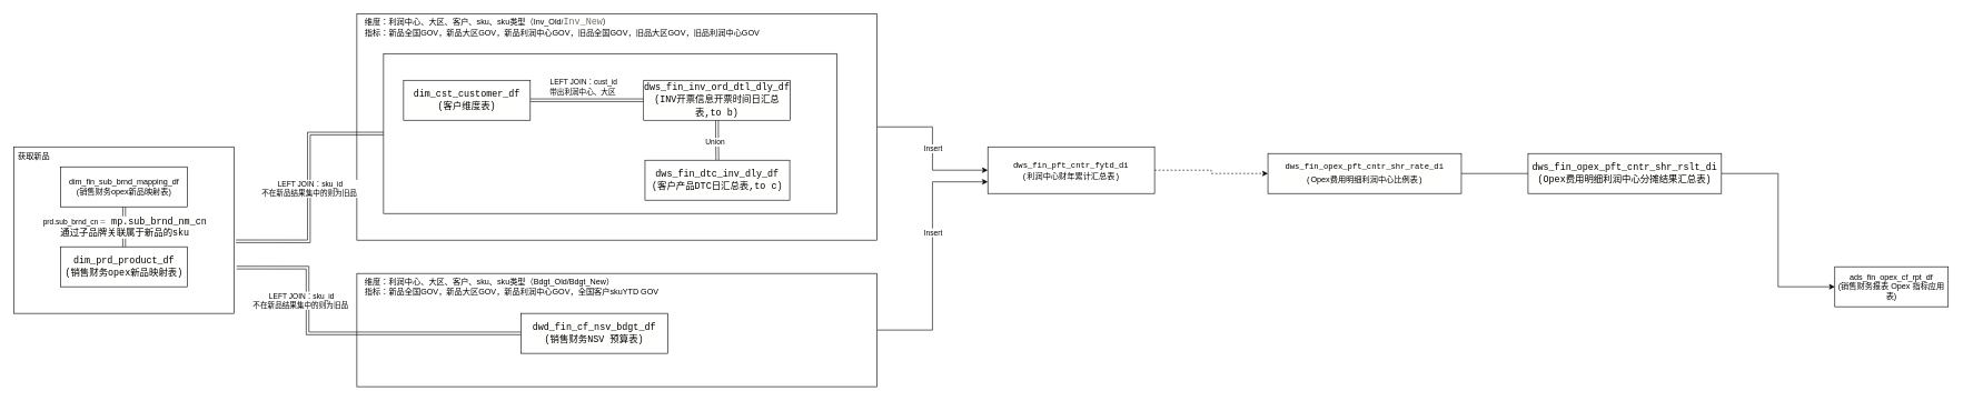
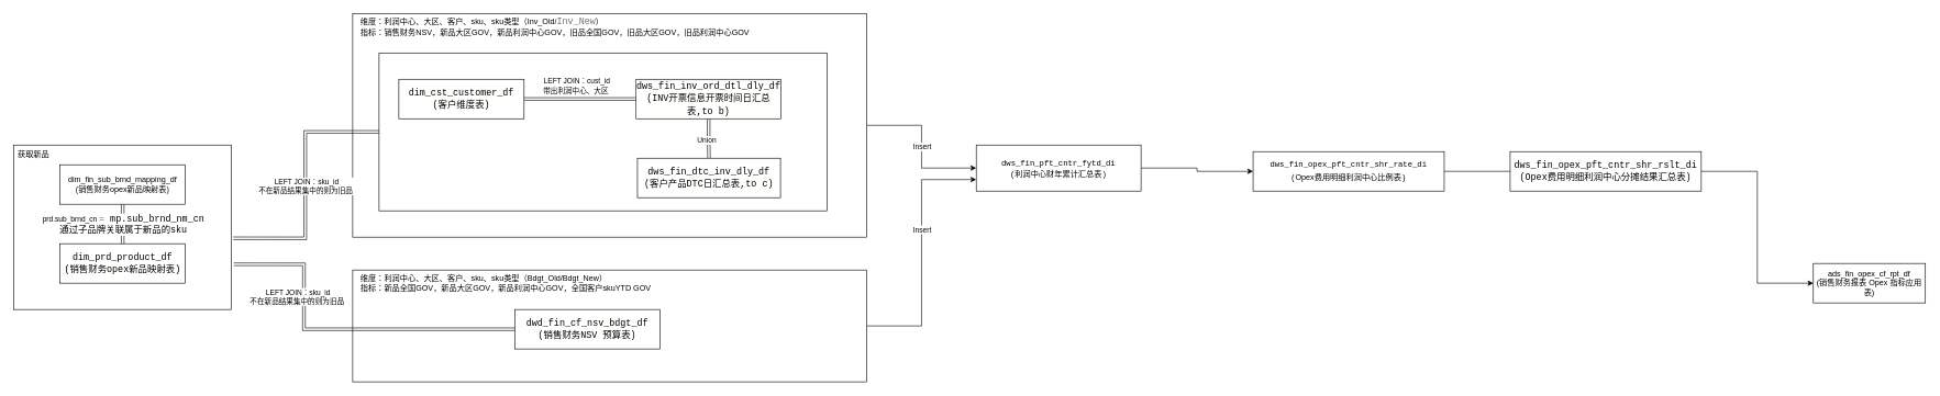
  <mxCell id="0" />
  <mxCell id="1" parent="0" />
  <mxCell id="2" style="edgeStyle=orthogonalEdgeStyle;rounded=0;orthogonalLoop=1;jettySize=auto;html=1;" edge="1" parent="1" source="4" target="12"><mxGeometry relative="1" as="geometry" /></mxCell>
  <mxCell id="3" value="Insert" style="edgeLabel;html=1;align=center;verticalAlign=middle;resizable=0;points=[];" vertex="1" connectable="0" parent="2"><mxGeometry x="0.007" relative="1" as="geometry"><mxPoint as="offset" /></mxGeometry></mxCell>
  <mxCell id="4" value="" style="rounded=0;whiteSpace=wrap;html=1;" vertex="1" parent="1"><mxGeometry x="533.97" y="20" width="780" height="340" as="geometry" /></mxCell>
  <mxCell id="5" value="" style="rounded=0;whiteSpace=wrap;html=1;" vertex="1" parent="1"><mxGeometry x="573.97" y="80" width="680" height="240" as="geometry" /></mxCell>
  <mxCell id="6" value="ads_fin_opex_cf_rpt_df&lt;br&gt;(销售财务报表 Opex 指标应用表)" style="rounded=0;whiteSpace=wrap;html=1;" vertex="1" parent="1"><mxGeometry x="2750" y="400" width="170" height="60" as="geometry" /></mxCell>
  <mxCell id="7" style="edgeStyle=orthogonalEdgeStyle;rounded=0;orthogonalLoop=1;jettySize=auto;html=1;entryX=0;entryY=0.5;entryDx=0;entryDy=0;" edge="1" parent="1" source="8" target="6"><mxGeometry relative="1" as="geometry"><mxPoint x="2740" y="420" as="targetPoint" /></mxGeometry></mxCell>
  <mxCell id="8" value="&lt;div style=&quot;background-color: rgb(255, 255, 254); font-family: Consolas, &amp;quot;Courier New&amp;quot;, monospace; font-size: 14px; line-height: 19px;&quot;&gt;dws_fin_opex_pft_cntr_shr_rslt_di&lt;/div&gt;&lt;div style=&quot;background-color: rgb(255, 255, 254); font-family: Consolas, &amp;quot;Courier New&amp;quot;, monospace; font-size: 14px; line-height: 19px;&quot;&gt;(Opex费用明细利润中心分摊结果汇总表)&lt;/div&gt;" style="rounded=0;whiteSpace=wrap;html=1;" vertex="1" parent="1"><mxGeometry x="2290" y="230" width="290" height="60" as="geometry" /></mxCell>
  <mxCell id="9" style="edgeStyle=orthogonalEdgeStyle;rounded=0;orthogonalLoop=1;jettySize=auto;html=1;endArrow=none;" edge="1" parent="1" source="10" target="8"><mxGeometry relative="1" as="geometry" /></mxCell>
  <mxCell id="10" value="&lt;div style=&quot;background-color: rgb(255, 255, 254); line-height: 19px;&quot;&gt;&lt;font face=&quot;Consolas, Courier New, monospace&quot;&gt;dws_fin_opex_pft_cntr_shr_rate_di&lt;/font&gt;&lt;br&gt;&lt;/div&gt;&lt;div style=&quot;background-color: rgb(255, 255, 254); line-height: 19px;&quot;&gt;&lt;font face=&quot;Consolas, Courier New, monospace&quot;&gt;(&lt;/font&gt;Opex费用明细利润中心比例表&lt;span style=&quot;font-family: Consolas, &amp;quot;Courier New&amp;quot;, monospace;&quot;&gt;)&lt;/span&gt;&lt;/div&gt;" style="rounded=0;whiteSpace=wrap;html=1;" vertex="1" parent="1"><mxGeometry x="1900" y="230" width="290" height="60" as="geometry" /></mxCell>
- <mxCell id="11" style="edgeStyle=orthogonalEdgeStyle;rounded=0;orthogonalLoop=1;jettySize=auto;html=1;dashed=1;" edge="1" parent="1" source="12" target="10"><mxGeometry relative="1" as="geometry" /></mxCell>
+ <mxCell id="11" style="edgeStyle=orthogonalEdgeStyle;rounded=0;orthogonalLoop=1;jettySize=auto;html=1;" edge="1" parent="1" source="12" target="10"><mxGeometry relative="1" as="geometry" /></mxCell>
  <mxCell id="12" value="&lt;div style=&quot;background-color: rgb(255, 255, 254); line-height: 19px;&quot;&gt;&lt;font face=&quot;Consolas, Courier New, monospace&quot;&gt;dws_fin_pft_cntr_fytd_di&lt;/font&gt;&lt;br&gt;&lt;/div&gt;&lt;div style=&quot;background-color: rgb(255, 255, 254); line-height: 19px;&quot;&gt;&lt;/div&gt;&lt;font face=&quot;Consolas, Courier New, monospace&quot;&gt;(利润中心财年累计汇总表&lt;/font&gt;&lt;span style=&quot;font-family: Consolas, &amp;quot;Courier New&amp;quot;, monospace; background-color: rgb(255, 255, 254);&quot;&gt;)&lt;/span&gt;&lt;font face=&quot;Consolas, Courier New, monospace&quot;&gt;&lt;br&gt;&lt;/font&gt;" style="rounded=0;whiteSpace=wrap;html=1;" vertex="1" parent="1"><mxGeometry x="1480" y="220" width="250" height="70" as="geometry" /></mxCell>
  <mxCell id="13" style="edgeStyle=orthogonalEdgeStyle;rounded=0;orthogonalLoop=1;jettySize=auto;html=1;shape=link;" edge="1" parent="1" source="16" target="17"><mxGeometry relative="1" as="geometry" /></mxCell>
  <mxCell id="14" style="edgeStyle=orthogonalEdgeStyle;rounded=0;orthogonalLoop=1;jettySize=auto;html=1;shape=link;" edge="1" parent="1" source="16" target="20"><mxGeometry relative="1" as="geometry" /></mxCell>
  <mxCell id="15" value="Union" style="edgeLabel;html=1;align=center;verticalAlign=middle;resizable=0;points=[];" vertex="1" connectable="0" parent="14"><mxGeometry x="0.102" y="-4" relative="1" as="geometry"><mxPoint as="offset" /></mxGeometry></mxCell>
  <mxCell id="16" value="&lt;div style=&quot;background-color: rgb(255, 255, 254); font-family: Consolas, &amp;quot;Courier New&amp;quot;, monospace; font-size: 14px; line-height: 19px;&quot;&gt;&lt;div style=&quot;line-height: 19px;&quot;&gt;dws_fin_inv_ord_dtl_dly_df&lt;br&gt;&lt;/div&gt;&lt;div style=&quot;line-height: 19px;&quot;&gt;(INV开票信息开票时间日汇总表,to b)&lt;/div&gt;&lt;/div&gt;" style="rounded=0;whiteSpace=wrap;html=1;" vertex="1" parent="1"><mxGeometry x="963.97" y="120" width="220" height="60" as="geometry" /></mxCell>
  <mxCell id="17" value="&lt;div style=&quot;background-color: rgb(255, 255, 254); font-family: Consolas, &amp;quot;Courier New&amp;quot;, monospace; font-size: 14px; line-height: 19px;&quot;&gt;&lt;div style=&quot;line-height: 19px;&quot;&gt;&lt;div style=&quot;line-height: 19px;&quot;&gt;dim_cst_customer_df&lt;/div&gt;&lt;/div&gt;&lt;div style=&quot;line-height: 19px;&quot;&gt;(客户维度表)&lt;/div&gt;&lt;/div&gt;" style="rounded=0;whiteSpace=wrap;html=1;" vertex="1" parent="1"><mxGeometry x="603.97" y="120" width="190" height="60" as="geometry" /></mxCell>
  <mxCell id="18" value="LEFT JOIN：cust_id&lt;br&gt;带出利润中心、大区&amp;nbsp;" style="edgeLabel;html=1;align=center;verticalAlign=middle;resizable=0;points=[];" vertex="1" connectable="0" parent="1"><mxGeometry x="873.97" y="129.996" as="geometry" /></mxCell>
  <mxCell id="19" value="&lt;div style=&quot;color: rgb(0, 0, 0); background-color: rgb(255, 255, 254); font-family: Consolas, &amp;quot;Courier New&amp;quot;, monospace; font-weight: normal; font-size: 14px; line-height: 19px;&quot;&gt;&lt;br&gt;&lt;/div&gt;" style="text;whiteSpace=wrap;html=1;" vertex="1" parent="1"><mxGeometry x="956.97" y="260" width="210" height="40" as="geometry" /></mxCell>
  <mxCell id="20" value="&lt;div style=&quot;background-color: rgb(255, 255, 254); font-family: Consolas, &amp;quot;Courier New&amp;quot;, monospace; font-size: 14px; line-height: 19px;&quot;&gt;&lt;div style=&quot;line-height: 19px;&quot;&gt;dws_fin_dtc_inv_dly_df&lt;br&gt;&lt;/div&gt;&lt;div style=&quot;line-height: 19px;&quot;&gt;(客户产品DTC日汇总表,to c)&lt;/div&gt;&lt;/div&gt;" style="rounded=0;whiteSpace=wrap;html=1;" vertex="1" parent="1"><mxGeometry x="965.97" y="240" width="217" height="60" as="geometry" /></mxCell>
- <mxCell id="21" value="维度：利润中心、大区、客户、sku、sku类型（Inv_Old/&lt;span style=&quot;color: rgb(112, 112, 112); background-color: rgb(255, 255, 254); font-family: Consolas, &amp;quot;Courier New&amp;quot;, monospace; font-size: 14px;&quot;&gt;Inv_New&lt;/span&gt;&lt;span style=&quot;background-color: initial;&quot;&gt;）&lt;/span&gt;&lt;br&gt;指标：新品全国GOV，新品大区GOV，新品利润中心GOV，旧品全国GOV，旧品大区GOV，旧品利润中心GOV" style="text;strokeColor=none;align=left;fillColor=none;html=1;verticalAlign=middle;whiteSpace=wrap;rounded=0;" vertex="1" parent="1"><mxGeometry x="543.97" y="20" width="630" height="40" as="geometry" /></mxCell>
+ <mxCell id="21" value="维度：利润中心、大区、客户、sku、sku类型（Inv_Old/&lt;span style=&quot;color: rgb(112, 112, 112); background-color: rgb(255, 255, 254); font-family: Consolas, &amp;quot;Courier New&amp;quot;, monospace; font-size: 14px;&quot;&gt;Inv_New&lt;/span&gt;&lt;span style=&quot;background-color: initial;&quot;&gt;）&lt;/span&gt;&lt;br&gt;指标：销售财务NSV，新品大区GOV，新品利润中心GOV，旧品全国GOV，旧品大区GOV，旧品利润中心GOV" style="text;strokeColor=none;align=left;fillColor=none;html=1;verticalAlign=middle;whiteSpace=wrap;rounded=0;" vertex="1" parent="1"><mxGeometry x="543.97" y="20" width="630" height="40" as="geometry" /></mxCell>
  <mxCell id="22" value="" style="rounded=0;whiteSpace=wrap;html=1;" vertex="1" parent="1"><mxGeometry x="20" y="220" width="330" height="250" as="geometry" /></mxCell>
  <mxCell id="23" style="rounded=0;orthogonalLoop=1;jettySize=auto;html=1;entryX=0.5;entryY=0;entryDx=0;entryDy=0;shape=link;" edge="1" parent="1" source="25" target="26"><mxGeometry relative="1" as="geometry" /></mxCell>
  <mxCell id="24" value="prd.sub_brnd_cn&amp;nbsp;&lt;span style=&quot;border-color: var(--border-color); font-family: Consolas, &amp;quot;Courier New&amp;quot;, monospace; font-size: 14px; text-align: left; background-color: rgb(255, 255, 254); color: rgb(119, 136, 153);&quot;&gt;=&lt;/span&gt;&lt;span style=&quot;border-color: var(--border-color); font-family: Consolas, &amp;quot;Courier New&amp;quot;, monospace; font-size: 14px; text-align: left; background-color: rgb(255, 255, 254);&quot;&gt;&amp;nbsp;mp.sub_brnd_nm_cn&lt;br&gt;通过子品牌关联属于新品的sku&lt;br&gt;&lt;/span&gt;" style="edgeLabel;html=1;align=center;verticalAlign=middle;resizable=0;points=[];" vertex="1" connectable="0" parent="23"><mxGeometry x="-0.532" y="2" relative="1" as="geometry"><mxPoint x="-2" y="16" as="offset" /></mxGeometry></mxCell>
  <mxCell id="25" value="dim_fin_sub_brnd_mapping_df&lt;br&gt;(销售财务opex新品映射表)" style="rounded=0;whiteSpace=wrap;html=1;" vertex="1" parent="1"><mxGeometry x="90" y="250" width="190" height="60" as="geometry" /></mxCell>
  <mxCell id="26" value="&lt;div style=&quot;background-color: rgb(255, 255, 254); font-family: Consolas, &amp;quot;Courier New&amp;quot;, monospace; font-size: 14px; line-height: 19px;&quot;&gt;dim_prd_product_df&lt;/div&gt;&lt;div style=&quot;background-color: rgb(255, 255, 254); font-family: Consolas, &amp;quot;Courier New&amp;quot;, monospace; font-size: 14px; line-height: 19px;&quot;&gt;(销售财务opex新品映射表)&lt;br&gt;&lt;/div&gt;" style="rounded=0;whiteSpace=wrap;html=1;" vertex="1" parent="1"><mxGeometry x="90" y="370" width="190" height="60" as="geometry" /></mxCell>
  <mxCell id="27" value="获取新品" style="text;strokeColor=none;align=center;fillColor=none;html=1;verticalAlign=middle;whiteSpace=wrap;rounded=0;" vertex="1" parent="1"><mxGeometry x="20" y="220" width="60" height="30" as="geometry" /></mxCell>
  <mxCell id="28" style="edgeStyle=orthogonalEdgeStyle;rounded=0;orthogonalLoop=1;jettySize=auto;html=1;entryX=1.008;entryY=0.567;entryDx=0;entryDy=0;entryPerimeter=0;shape=link;" edge="1" parent="1" source="5" target="22"><mxGeometry relative="1" as="geometry" /></mxCell>
  <mxCell id="29" value="LEFT JOIN：sku_id&lt;br style=&quot;border-color: var(--border-color);&quot;&gt;不在新品结果集中的则为旧品&amp;nbsp;" style="edgeLabel;html=1;align=center;verticalAlign=middle;resizable=0;points=[];" vertex="1" connectable="0" parent="28"><mxGeometry x="0.011" y="1" relative="1" as="geometry"><mxPoint as="offset" /></mxGeometry></mxCell>
  <mxCell id="30" style="edgeStyle=orthogonalEdgeStyle;rounded=0;orthogonalLoop=1;jettySize=auto;html=1;entryX=0;entryY=0.75;entryDx=0;entryDy=0;" edge="1" parent="1" source="32" target="12"><mxGeometry relative="1" as="geometry" /></mxCell>
  <mxCell id="31" value="Insert" style="edgeLabel;html=1;align=center;verticalAlign=middle;resizable=0;points=[];" vertex="1" connectable="0" parent="30"><mxGeometry x="0.185" relative="1" as="geometry"><mxPoint as="offset" /></mxGeometry></mxCell>
  <mxCell id="32" value="" style="rounded=0;whiteSpace=wrap;html=1;" vertex="1" parent="1"><mxGeometry x="533.97" y="410" width="780" height="170" as="geometry" /></mxCell>
  <mxCell id="33" value="&lt;div style=&quot;background-color: rgb(255, 255, 254); font-family: Consolas, &amp;quot;Courier New&amp;quot;, monospace; font-size: 14px; line-height: 19px;&quot;&gt;&lt;div style=&quot;line-height: 19px;&quot;&gt;&lt;div style=&quot;line-height: 19px;&quot;&gt;dwd_fin_cf_nsv_bdgt_df&lt;/div&gt;&lt;/div&gt;&lt;div style=&quot;line-height: 19px;&quot;&gt;(销售财务NSV 预算表)&lt;/div&gt;&lt;/div&gt;" style="rounded=0;whiteSpace=wrap;html=1;" vertex="1" parent="1"><mxGeometry x="780" y="470" width="220" height="60" as="geometry" /></mxCell>
  <mxCell id="34" value="维度：利润中心、大区、客户、sku、sku类型（Bdgt_Old&lt;span style=&quot;background-color: initial;&quot;&gt;/&lt;/span&gt;Bdgt_New&lt;span style=&quot;background-color: initial;&quot;&gt;）&lt;/span&gt;&lt;br&gt;指标：新品全国GOV，新品大区GOV，新品利润中心GOV，全国客户skuYTD GOV" style="text;strokeColor=none;align=left;fillColor=none;html=1;verticalAlign=middle;whiteSpace=wrap;rounded=0;" vertex="1" parent="1"><mxGeometry x="543.97" y="410" width="630" height="40" as="geometry" /></mxCell>
  <mxCell id="35" style="edgeStyle=orthogonalEdgeStyle;rounded=0;orthogonalLoop=1;jettySize=auto;html=1;entryX=1.011;entryY=0.725;entryDx=0;entryDy=0;entryPerimeter=0;shape=link;" edge="1" parent="1" source="33" target="22"><mxGeometry relative="1" as="geometry"><Array as="points"><mxPoint x="460" y="500" /><mxPoint x="460" y="401" /></Array></mxGeometry></mxCell>
  <mxCell id="36" value="LEFT JOIN：sku_id&lt;br style=&quot;border-color: var(--border-color);&quot;&gt;不在新品结果集中的则为旧品&amp;nbsp;" style="edgeLabel;html=1;align=center;verticalAlign=middle;resizable=0;points=[];" vertex="1" connectable="0" parent="1"><mxGeometry x="450" y="450.003" as="geometry" /></mxCell>
